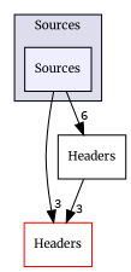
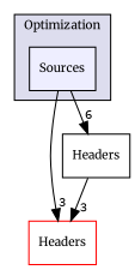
  digraph {
    compound=true
    fontname=Merriweather
    node [fontname=Merriweather fontsize=10 shape=box style=filled]
    edge [headlabel=3 labeldistance=1.5 labelfontname=Helvetica labelfontsize=10 fontname=Merriweather]
    n1 [fillcolor="#eeeeff" label=Sources pencolor=black]
    n2 [color=red fillcolor=white label=Headers]
    n3 [label=Headers style=""]
    subgraph cluster_1 {
      bgcolor="#ddddee"
      fontsize=10
-     label=Sources
+     label=Optimization
      pencolor=black
      n1
    }
    n1 -> n2
    n1 -> n3 [headlabel=6]
    n3 -> n2
  }
